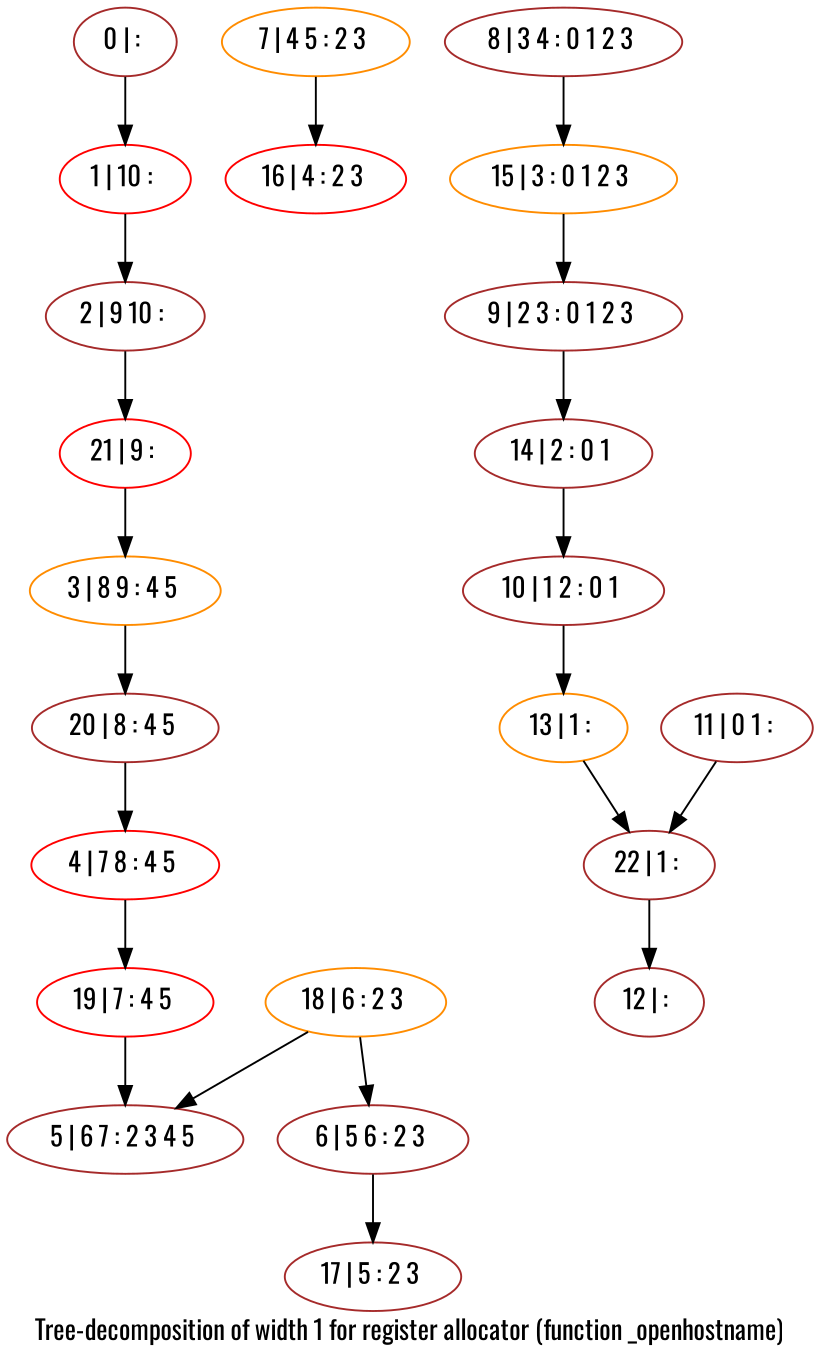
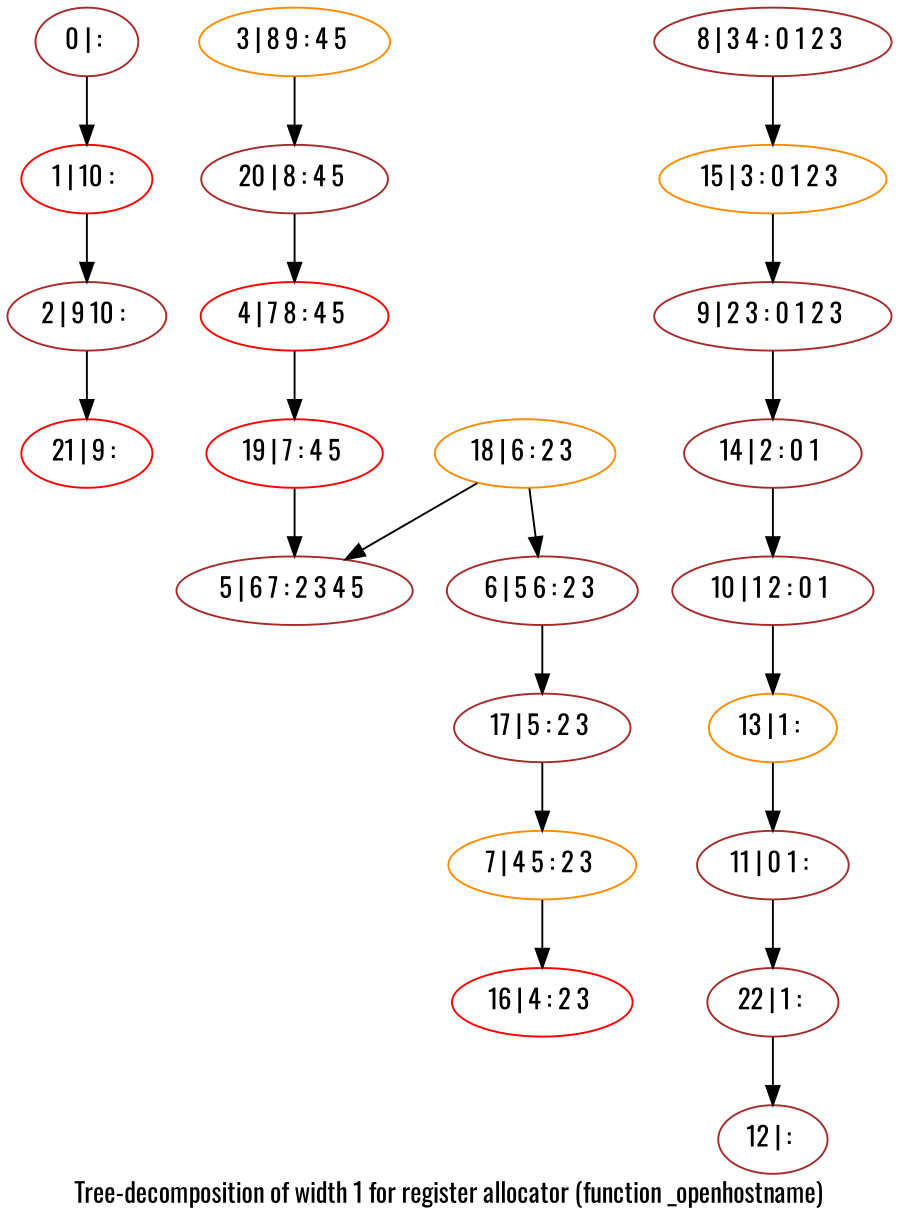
  digraph {
    fontname=Oswald
    label="Tree-decomposition of width 1 for register allocator (function _openhostname)"
    node [color=brown fontname=Oswald]
    edge [fontname=Oswald]
    n1 [label="0 | : "]
    n2 [color=red label="1 | 10 : "]
    n3 [label="2 | 9 10 : "]
    n4 [color=red label="21 | 9 : "]
    n5 [color=darkorange label="3 | 8 9 : 4 5 "]
    n6 [label="20 | 8 : 4 5 "]
    n7 [color=red label="4 | 7 8 : 4 5 "]
    n8 [color=red label="19 | 7 : 4 5 "]
    n9 [label="5 | 6 7 : 2 3 4 5 "]
    n10 [color=darkorange label="18 | 6 : 2 3 "]
    n11 [label="6 | 5 6 : 2 3 "]
    n12 [label="17 | 5 : 2 3 "]
    n13 [color=darkorange label="7 | 4 5 : 2 3 "]
    n14 [color=red label="16 | 4 : 2 3 "]
    n15 [label="8 | 3 4 : 0 1 2 3 "]
    n16 [color=darkorange label="15 | 3 : 0 1 2 3 "]
    n17 [label="9 | 2 3 : 0 1 2 3 "]
    n18 [label="14 | 2 : 0 1 "]
    n19 [label="10 | 1 2 : 0 1 "]
    n20 [color=darkorange label="13 | 1 : "]
    n21 [label="11 | 0 1 : "]
    n22 [label="22 | 1 : "]
    n23 [label="12 | : "]
    n1 -> n2
    n2 -> n3
    n3 -> n4
-   n4 -> n5
    n5 -> n6
    n6 -> n7
    n7 -> n8
    n8 -> n9
    n10 -> n9
    n10 -> n11
    n11 -> n12
+   n12 -> n13
    n13 -> n14
    n15 -> n16
    n16 -> n17
    n17 -> n18
    n18 -> n19
    n19 -> n20
-   n20 -> n22
+   n20 -> n21
    n21 -> n22
    n22 -> n23
  }
